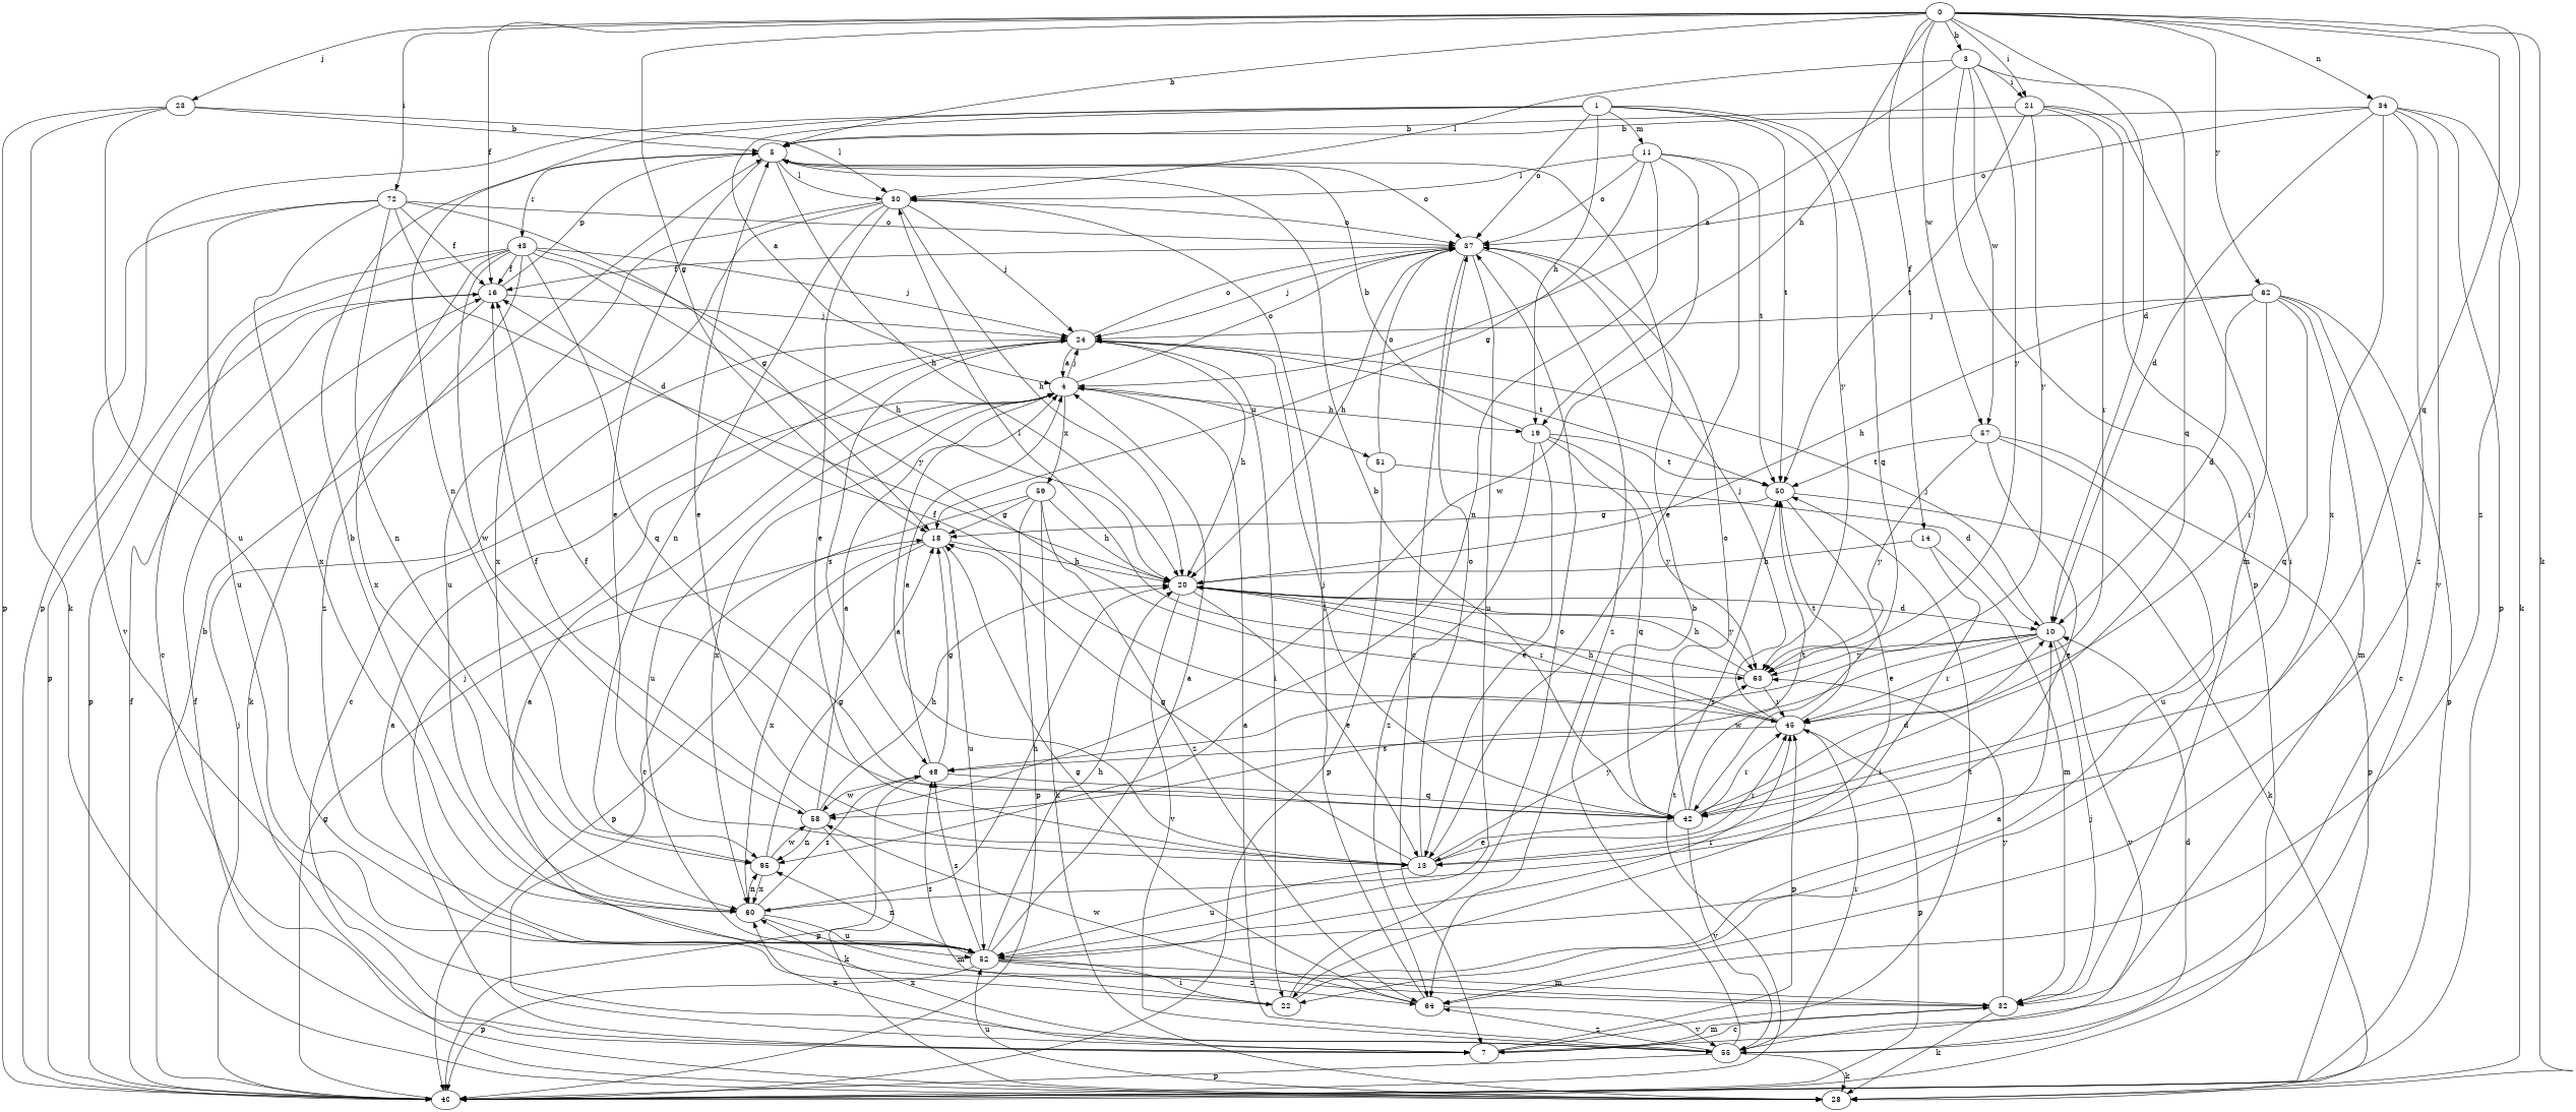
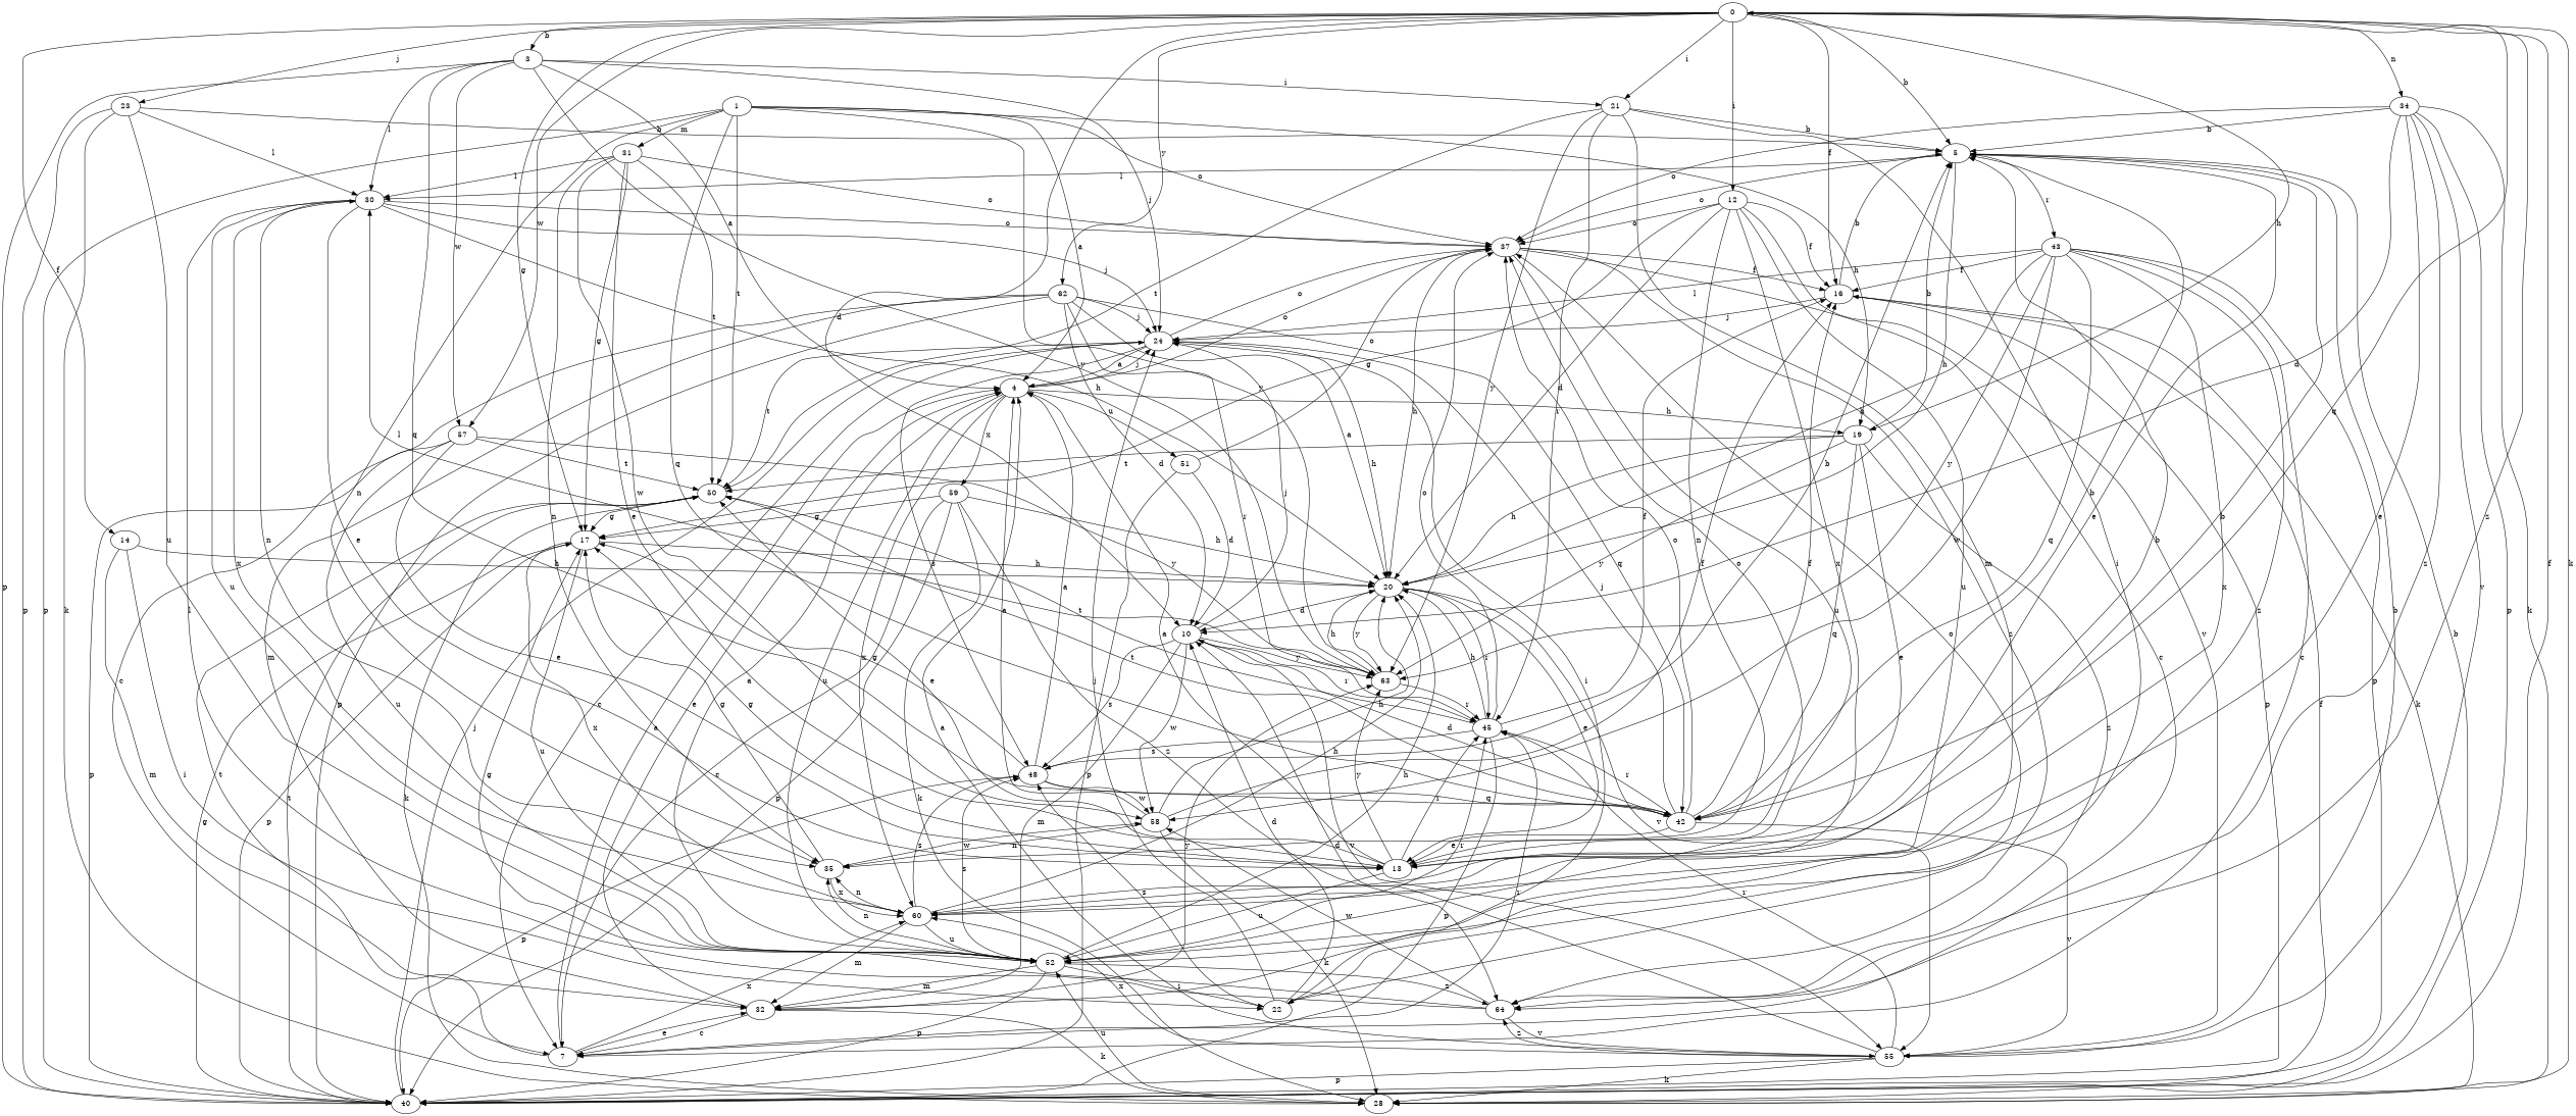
  strict digraph {
    0
    3
    5
    10
-   12 [label=72]
+   12
    14
    16
-   18
+   18 [label=17]
    19
    21
    23
    28
    34
    42
    57
    62
    64
    n18 [label=4]
    40
    63
    30
    37
    13
    20
    43
    24
    32
    45
    48
    55
    58
-   35 [label=95]
+   35
    52
    60
    22
    50
    7
    1
-   31 [label=11]
+   31
    51
    59
    0 -> 3 [label=b]
    0 -> 5 [label=b]
    0 -> 10 [label=d]
    0 -> 12 [label=i]
    0 -> 14 [label=f]
    0 -> 16 [label=f]
    0 -> 18 [label=g]
    0 -> 19 [label=h]
    0 -> 21 [label=i]
    0 -> 23 [label=j]
    0 -> 28 [label=k]
    0 -> 34 [label=n]
    0 -> 42 [label=q]
    0 -> 57 [label=w]
    0 -> 62 [label=y]
    0 -> 64 [label=z]
    3 -> 21 [label=i]
    3 -> 42 [label=q]
    3 -> 57 [label=w]
    3 -> n18 [label=a]
    3 -> 40 [label=p]
    3 -> 63 [label=y]
    3 -> 30 [label=l]
    5 -> 30 [label=l]
    5 -> 37 [label=o]
    5 -> 13 [label=e]
    5 -> 20 [label=h]
    5 -> 43 [label=r]
    10 -> 63 [label=y]
    10 -> 24 [label=j]
-   10 -> 32 [label=j]
+   10 -> 32 [label=m]
    10 -> 45 [label=r]
    10 -> 48 [label=s]
    10 -> 55 [label=v]
    10 -> 58 [label=w]
    12 -> 16 [label=f]
    12 -> 18 [label=g]
    12 -> 37 [label=o]
    12 -> 20 [label=d]
    12 -> 55 [label=v]
    12 -> 35 [label=n]
    12 -> 52 [label=u]
    12 -> 60 [label=x]
    14 -> 20 [label=h]
    14 -> 32 [label=m]
    14 -> 22 [label=i]
-   16 -> 5 [label=p]
+   16 -> 5 [label=b]
    16 -> 28 [label=k]
    16 -> 40 [label=p]
    16 -> 24 [label=j]
    18 -> 40 [label=p]
    18 -> 20 [label=h]
    18 -> 52 [label=u]
    18 -> 60 [label=x]
    19 -> 5 [label=b]
    19 -> 42 [label=q]
    19 -> 64 [label=z]
    19 -> 63 [label=y]
    19 -> 13 [label=e]
+   19 -> 20 [label=h]
    19 -> 50 [label=t]
    21 -> 5 [label=b]
    21 -> 63 [label=y]
    21 -> 32 [label=m]
    21 -> 45 [label=r]
    21 -> 22 [label=i]
    21 -> 50 [label=t]
    23 -> 5 [label=b]
    23 -> 28 [label=k]
    23 -> 40 [label=p]
    23 -> 30 [label=l]
    23 -> 52 [label=u]
    28 -> 16 [label=f]
    28 -> 52 [label=u]
    34 -> 5 [label=b]
    34 -> 10 [label=d]
    34 -> 28 [label=k]
    34 -> 64 [label=z]
    34 -> 40 [label=p]
    34 -> 37 [label=o]
    34 -> 55 [label=v]
-   34 -> 60 [label=x]
+   34 -> 60 [label=e]
    42 -> 5 [label=b]
    42 -> 10 [label=d]
    42 -> 16 [label=f]
    42 -> 37 [label=o]
    42 -> 13 [label=e]
    42 -> 24 [label=j]
    42 -> 45 [label=r]
    42 -> 55 [label=v]
    42 -> 50 [label=t]
    57 -> 40 [label=p]
    57 -> 63 [label=y]
    57 -> 13 [label=e]
    57 -> 52 [label=u]
    57 -> 50 [label=t]
    62 -> 10 [label=d]
    62 -> 42 [label=q]
    62 -> 40 [label=p]
-   62 -> 20 [label=h]
+   62 -> 20 [label=a]
    62 -> 24 [label=j]
    62 -> 32 [label=m]
    62 -> 45 [label=r]
    62 -> 7 [label=c]
    64 -> 18 [label=g]
    64 -> 30 [label=l]
    64 -> 55 [label=v]
    64 -> 58 [label=w]
    n18 -> 19 [label=h]
    n18 -> 37 [label=o]
    n18 -> 24 [label=j]
    n18 -> 52 [label=u]
    n18 -> 60 [label=x]
    n18 -> 51 [label=u]
    n18 -> 59 [label=x]
    40 -> 5 [label=b]
-   40 -> 16 [label=f]
+   40 -> 0 [label=f]
    40 -> 18 [label=g]
    40 -> 24 [label=j]
    40 -> 50 [label=t]
    63 -> 30 [label=l]
    63 -> 20 [label=h]
    63 -> 45 [label=r]
    30 -> 37 [label=o]
    30 -> 13 [label=e]
    30 -> 20 [label=h]
    30 -> 24 [label=j]
    30 -> 35 [label=n]
    30 -> 52 [label=u]
    30 -> 60 [label=x]
    37 -> 16 [label=f]
    37 -> 64 [label=z]
    37 -> 20 [label=h]
-   37 -> 24 [label=j]
+   3 -> 24 [label=j]
    37 -> 52 [label=u]
    37 -> 7 [label=c]
-   13 -> 5 [label=e]
+   13 -> 5 [label=b]
    13 -> 18 [label=g]
    13 -> n18 [label=a]
    13 -> 63 [label=y]
    13 -> 37 [label=o]
    13 -> 45 [label=r]
    13 -> 52 [label=u]
    20 -> 10 [label=d]
    20 -> 63 [label=y]
    20 -> 13 [label=e]
    20 -> 45 [label=r]
    20 -> 55 [label=v]
    43 -> 16 [label=f]
    43 -> 42 [label=q]
    43 -> 40 [label=p]
    43 -> 63 [label=y]
    43 -> 20 [label=h]
-   43 -> 24 [label=j]
+   43 -> 24 [label=l]
    43 -> 58 [label=w]
    43 -> 52 [label=z]
    43 -> 60 [label=x]
    43 -> 7 [label=c]
    24 -> n18 [label=a]
    24 -> 37 [label=o]
    24 -> 20 [label=h]
    24 -> 48 [label=s]
    24 -> 22 [label=i]
    24 -> 50 [label=t]
    24 -> 7 [label=c]
    32 -> 28 [label=k]
-   32 -> n18 [label=a]
+   32 -> n18 [label=e]
    32 -> 63 [label=y]
    32 -> 7 [label=c]
    45 -> 16 [label=f]
    45 -> 40 [label=p]
-   45 -> 37 [label=j]
+   45 -> 37 [label=o]
    45 -> 20 [label=h]
    45 -> 48 [label=s]
    45 -> 50 [label=t]
+   48 -> 5 [label=b]
    48 -> 18 [label=g]
    48 -> 42 [label=q]
    48 -> n18 [label=a]
    48 -> 40 [label=p]
    48 -> 58 [label=w]
    55 -> 5 [label=b]
    55 -> 10 [label=d]
    55 -> 28 [label=k]
    55 -> 64 [label=z]
    55 -> n18 [label=a]
    55 -> 40 [label=p]
    55 -> 45 [label=r]
    55 -> 60 [label=x]
    58 -> 16 [label=f]
    58 -> 28 [label=k]
    58 -> n18 [label=a]
    58 -> 20 [label=h]
    58 -> 35 [label=n]
    35 -> 18 [label=g]
    35 -> 58 [label=w]
    35 -> 60 [label=x]
    52 -> 64 [label=z]
    52 -> n18 [label=a]
    52 -> 40 [label=p]
    52 -> 20 [label=h]
    52 -> 32 [label=m]
    52 -> 45 [label=r]
    52 -> 48 [label=s]
    52 -> 35 [label=n]
    52 -> 22 [label=i]
    60 -> 5 [label=b]
    60 -> 20 [label=h]
    60 -> 32 [label=m]
    60 -> 48 [label=s]
    60 -> 35 [label=n]
    60 -> 52 [label=u]
-   22 -> 10 [label=a]
+   22 -> 10 [label=d]
    22 -> 37 [label=o]
    22 -> 24 [label=j]
    22 -> 48 [label=s]
    50 -> 18 [label=g]
    50 -> 28 [label=k]
-   50 -> 13 [label=e]
+   13 -> 50 [label=e]
    7 -> n18 [label=a]
-   7 -> 32 [label=m]
-   7 -> 45 [label=p]
+   7 -> 32 [label=e]
+   7 -> 45 [label=r]
    7 -> 60 [label=x]
    7 -> 50 [label=t]
    1 -> 19 [label=h]
    1 -> 42 [label=q]
    1 -> n18 [label=a]
    1 -> 40 [label=p]
    1 -> 63 [label=y]
    1 -> 37 [label=o]
    1 -> 35 [label=n]
    1 -> 50 [label=t]
    1 -> 31 [label=m]
    31 -> 18 [label=g]
    31 -> 30 [label=l]
    31 -> 37 [label=o]
    31 -> 13 [label=e]
    31 -> 58 [label=w]
    31 -> 35 [label=n]
    31 -> 50 [label=t]
    51 -> 10 [label=d]
    51 -> 40 [label=p]
    51 -> 37 [label=o]
    59 -> 18 [label=g]
    59 -> 28 [label=k]
    59 -> 64 [label=z]
    59 -> 40 [label=p]
    59 -> 20 [label=h]
    59 -> 7 [label=c]
  }
